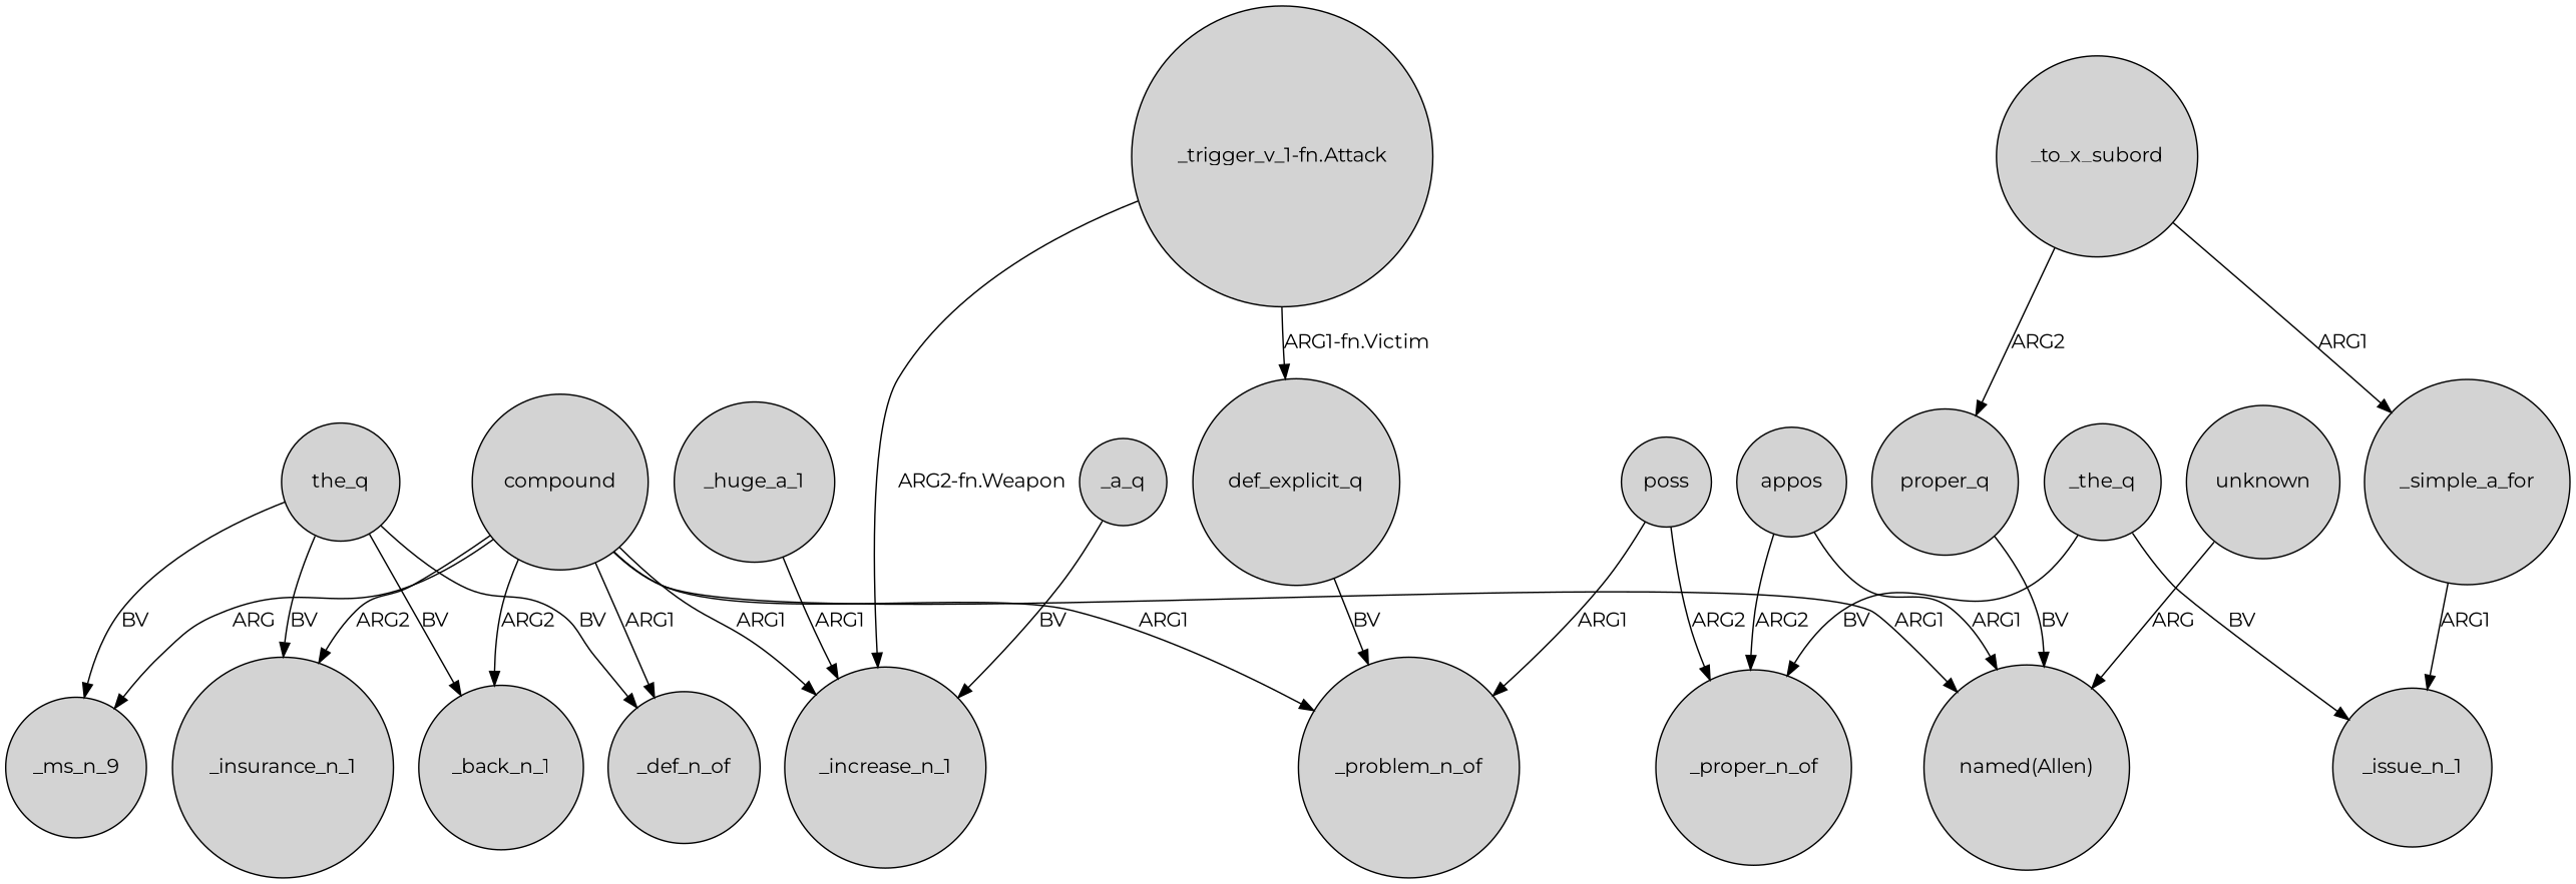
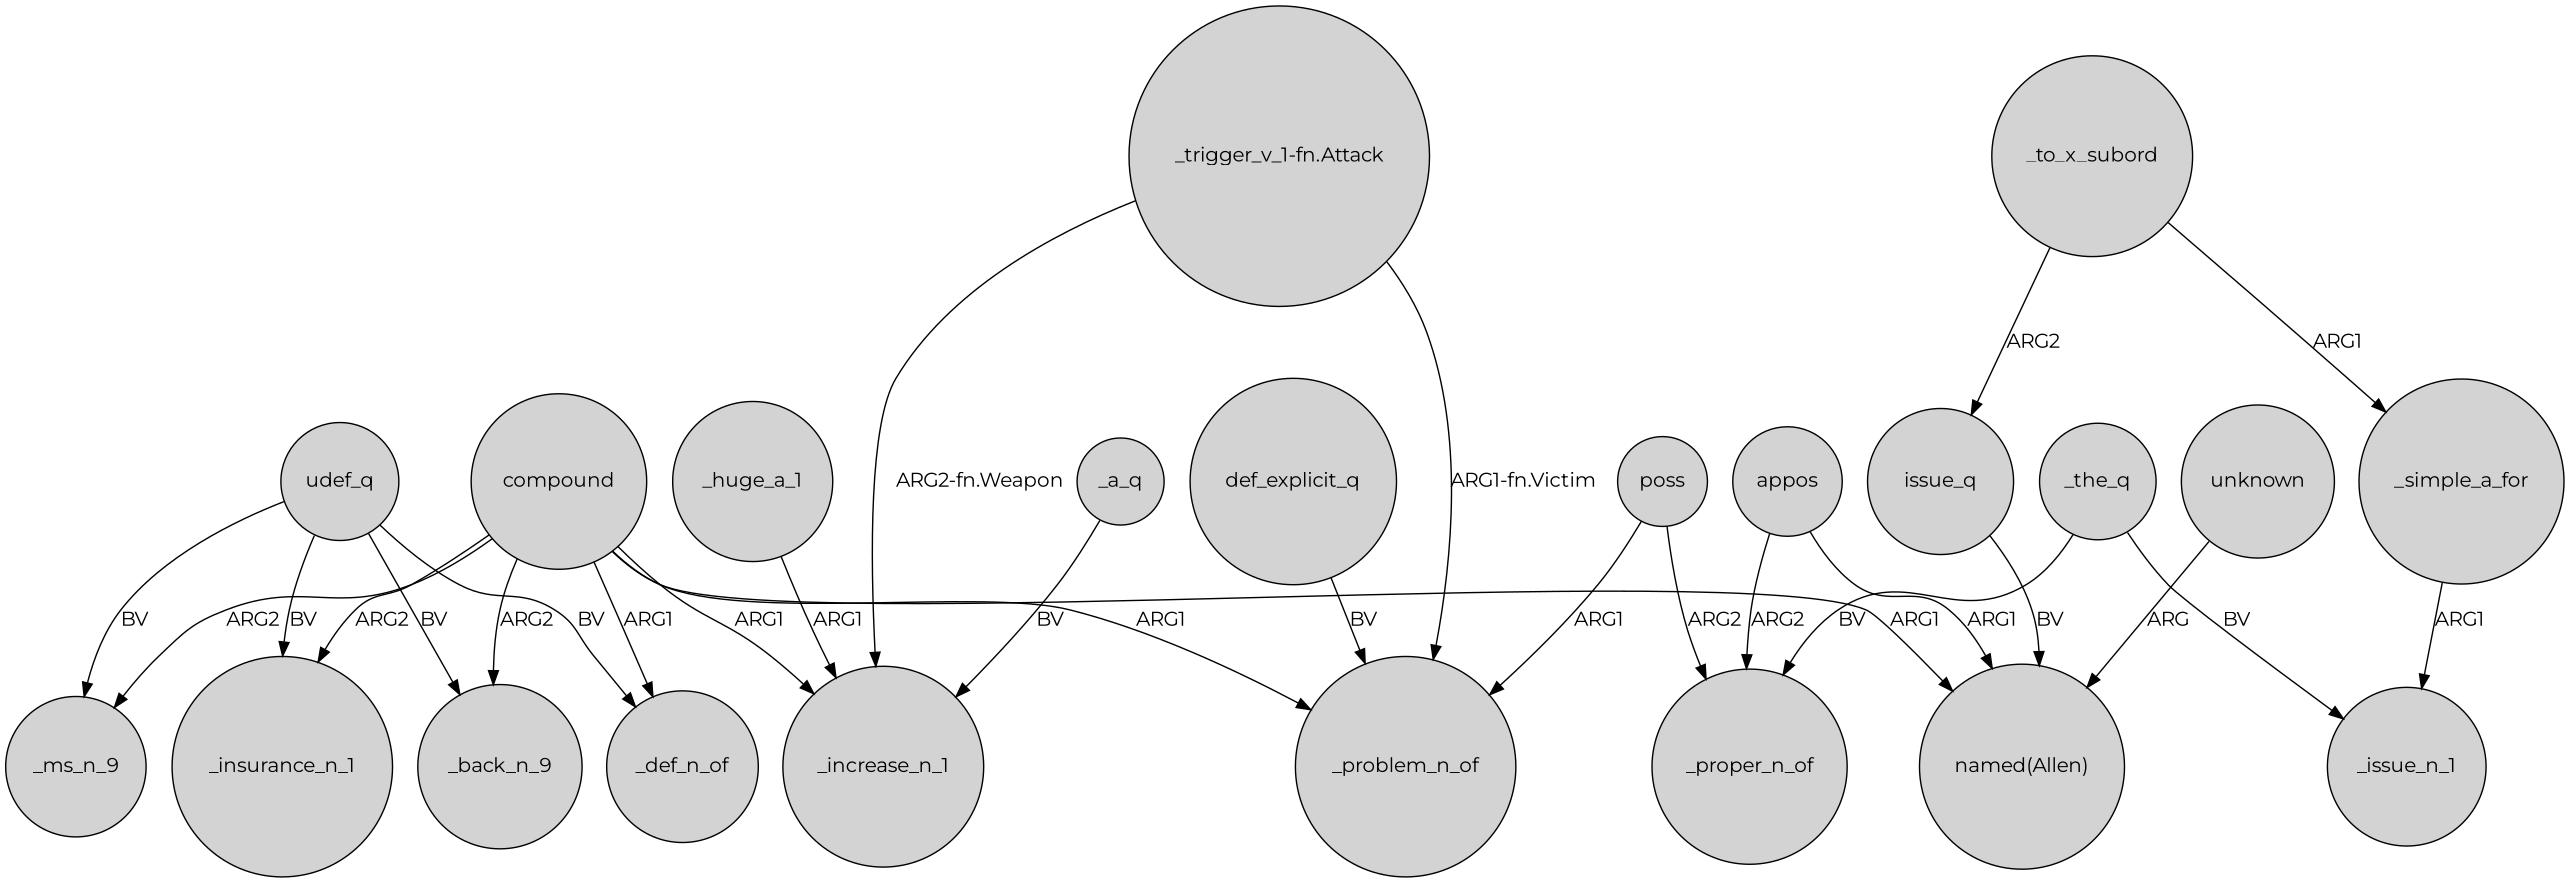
  digraph {
    fontname=Montserrat
    node [fontname=Montserrat shape=circle style=filled]
    edge [fontname=Montserrat]
-   udef_q [label=the_q]
+   udef_q
    _insurance_n_1
    n3 [label=_ms_n_9]
    n4 [label=_def_n_of]
-   _back_n_1
+   _back_n_1 [label=_back_n_9]
    compound
    _increase_n_1
    _problem_n_of
    "named(Allen)"
    _simple_a_for
    _issue_n_1
    poss
    n13 [label=_proper_n_of]
    "_trigger_v_1-fn.Attack"
    def_explicit_q
    _to_x_subord
-   proper_q
+   proper_q [label=issue_q]
    unknown
    appos
    _a_q
    _huge_a_1
    _the_q
    udef_q -> _insurance_n_1 [label=BV]
    udef_q -> n3 [label=BV]
    udef_q -> n4 [label=BV]
    udef_q -> _back_n_1 [label=BV]
    compound -> _insurance_n_1 [label=ARG2]
-   compound -> n3 [label=ARG]
+   compound -> n3 [label=ARG2]
    compound -> n4 [label=ARG1]
    compound -> _back_n_1 [label=ARG2]
    compound -> _increase_n_1 [label=ARG1]
    compound -> _problem_n_of [label=ARG1]
    compound -> "named(Allen)" [label=ARG1]
    _simple_a_for -> _issue_n_1 [label=ARG1]
    poss -> _problem_n_of [label=ARG1]
    poss -> n13 [label=ARG2]
    "_trigger_v_1-fn.Attack" -> _increase_n_1 [label="ARG2-fn.Weapon"]
-   "_trigger_v_1-fn.Attack" -> def_explicit_q [label="ARG1-fn.Victim"]
+   "_trigger_v_1-fn.Attack" -> _problem_n_of [label="ARG1-fn.Victim"]
    def_explicit_q -> _problem_n_of [label=BV]
    _to_x_subord -> _simple_a_for [label=ARG1]
    _to_x_subord -> proper_q [label=ARG2]
    proper_q -> "named(Allen)" [label=BV]
    unknown -> "named(Allen)" [label=ARG]
    appos -> "named(Allen)" [label=ARG1]
    appos -> n13 [label=ARG2]
    _a_q -> _increase_n_1 [label=BV]
    _huge_a_1 -> _increase_n_1 [label=ARG1]
    _the_q -> _issue_n_1 [label=BV]
    _the_q -> n13 [label=BV]
  }
